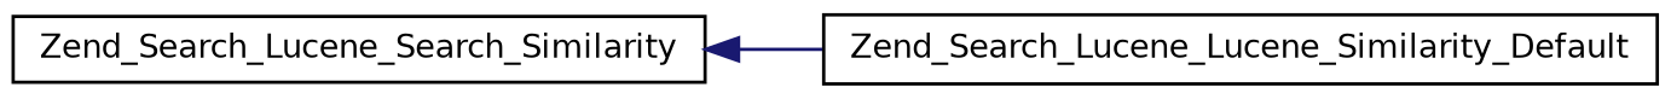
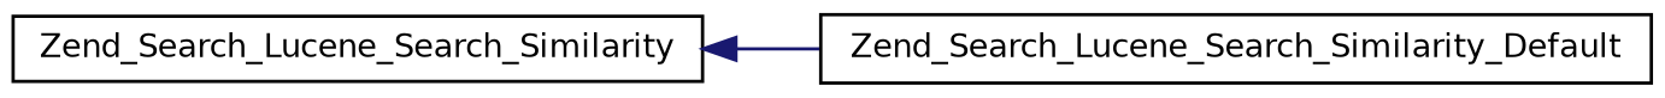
  digraph {
    rankdir=LR
    node [color=black fillcolor=white fontname=Helvetica fontsize=10 shape=record style=filled]
    n1 [height=0.2 label=Zend_Search_Lucene_Search_Similarity width=0.4]
-   n2 [height=0.2 label=Zend_Search_Lucene_Lucene_Similarity_Default width=0.4]
+   n2 [height=0.2 label=Zend_Search_Lucene_Search_Similarity_Default width=0.4]
    n1 -> n2 [color=midnightblue dir=back fontname=Helvetica fontsize=10 labelfontname=Helvetica labelfontsize=10 style=solid]
  }
